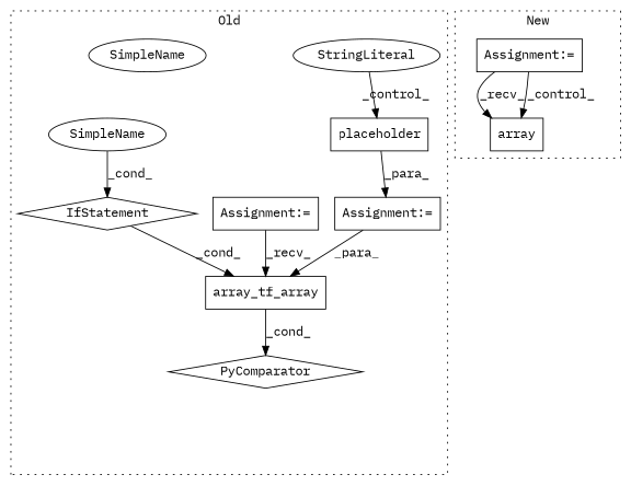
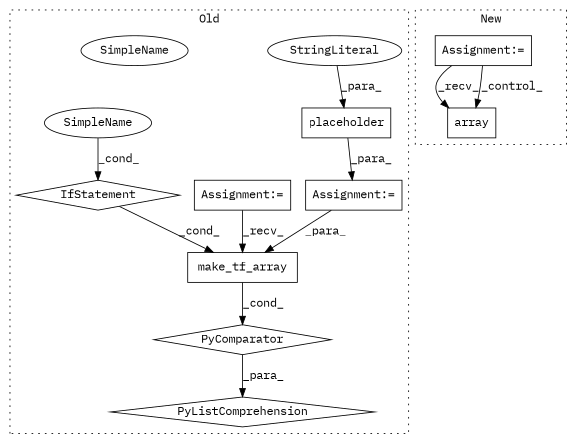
  digraph {
    fontname="IBM Plex Mono"
    node [a=32 fontname="IBM Plex Mono" l=23 s=9620 shape=box]
    edge [fontname="IBM Plex Mono"]
-   n1 [l="14,1" label=array_tf_array s="9535,9555"]
+   n1 [l="14,1" label=make_tf_array s="9535,9555"]
    n2 [l="12,1" label=placeholder s="9490,9511"]
    n3 [a=45 l=9 label=StringLiteral s=9502 shape=ellipse]
    n4 [a=7 l=1 label="Assignment:=" s=9478]
+   n5 [a=109 l=118 label=PyListComprehension s=9533 shape=diamond]
    n6 [a=113 label=PyComparator shape=diamond]
    n7 [a=42 l=5 label=SimpleName s=9638 shape=ellipse]
    n8 [a=25 label=IfStatement shape=diamond]
    n9 [a=7 label="Assignment:="]
    n10 [a=42 l=5 label=SimpleName s=9638 shape=ellipse]
    n11 [l=9 label=array s=9018]
    n12 [a=7 l="57,2" label="Assignment:=" s="8922,8999"]
    subgraph cluster_1 {
      label=Old
      style=dotted
      n1
      n2
      n3
      n4
+     n5
      n6
      n7
      n8
      n9
      n10
    }
    subgraph cluster_2 {
      label=New
      style=dotted
      n11
      n12
    }
    n1 -> n6 [label=_cond_]
    n2 -> n4 [label=_para_]
-   n3 -> n2 [label=_control_]
+   n3 -> n2 [label=_para_]
    n4 -> n1 [label=_para_]
+   n6 -> n5 [label=_para_]
    n8 -> n1 [label=_cond_]
    n9 -> n1 [label=_recv_]
    n10 -> n8 [label=_cond_]
    n12 -> n11 [label=_recv_]
    n12 -> n11 [label=_control_]
  }
